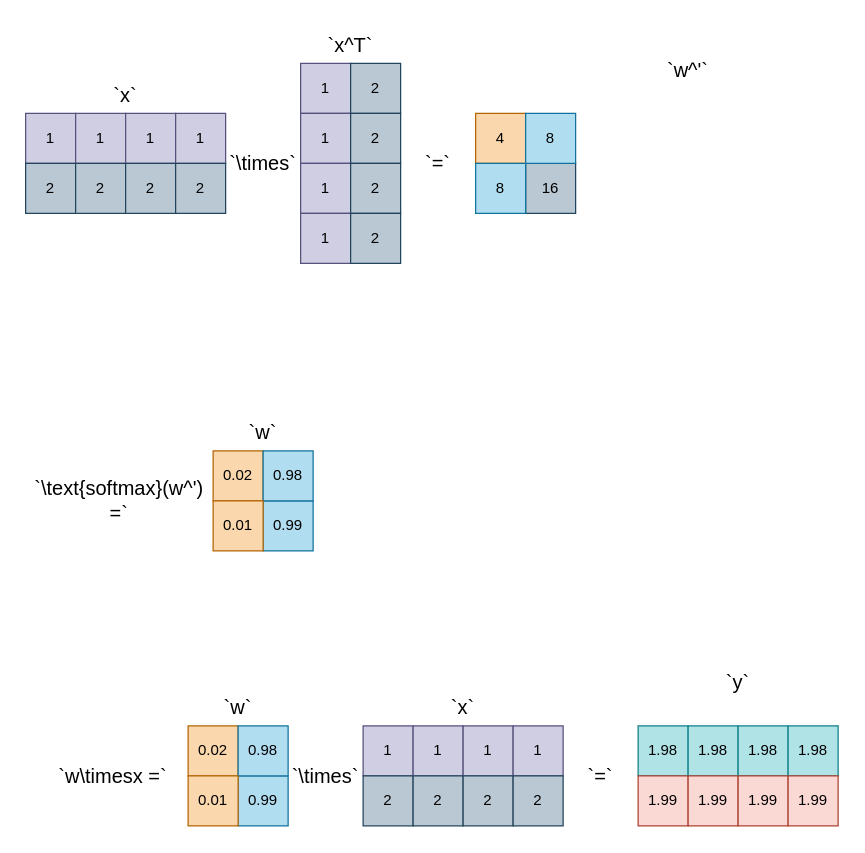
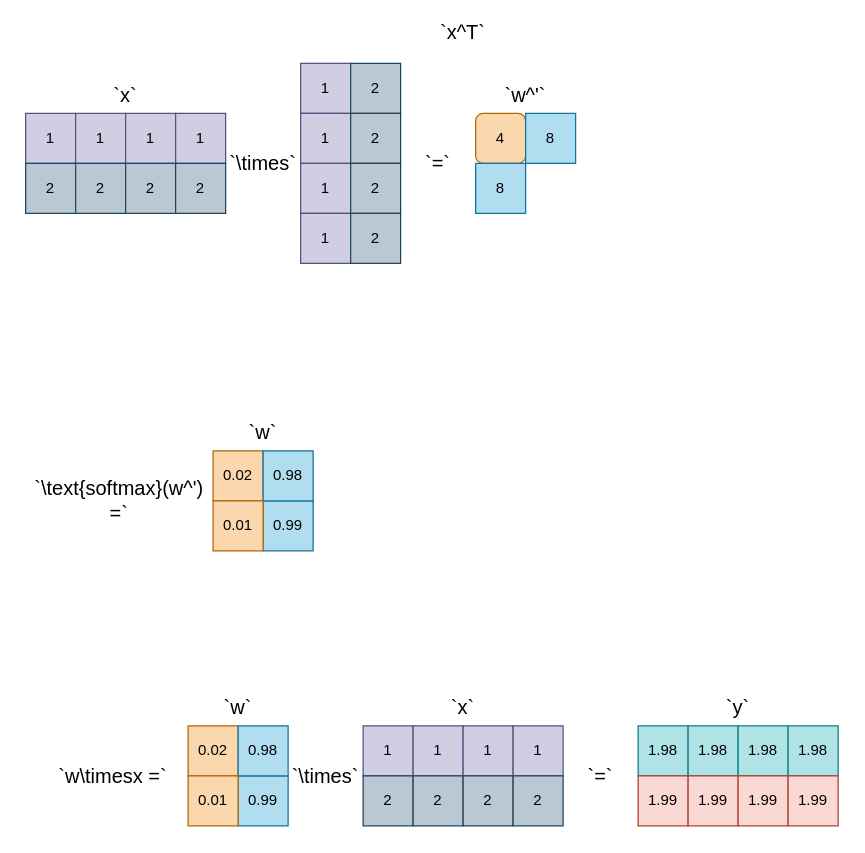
  <mxCell id="0" />
  <mxCell id="1" parent="0" />
  <mxCell id="2" value="1" style="rounded=0;whiteSpace=wrap;html=1;fillColor=#d0cee2;strokeColor=#56517e;" parent="1" vertex="1"><mxGeometry x="240" y="50" width="40" height="40" as="geometry" /></mxCell>
  <mxCell id="3" value="1" style="rounded=0;whiteSpace=wrap;html=1;fillColor=#d0cee2;strokeColor=#56517e;" parent="1" vertex="1"><mxGeometry x="240" y="90" width="40" height="40" as="geometry" /></mxCell>
  <mxCell id="4" value="1" style="rounded=0;whiteSpace=wrap;html=1;fillColor=#d0cee2;strokeColor=#56517e;" parent="1" vertex="1"><mxGeometry x="240" y="130" width="40" height="40" as="geometry" /></mxCell>
  <mxCell id="5" value="1" style="rounded=0;whiteSpace=wrap;html=1;fillColor=#d0cee2;strokeColor=#56517e;" parent="1" vertex="1"><mxGeometry x="240" y="170" width="40" height="40" as="geometry" /></mxCell>
  <mxCell id="6" value="2" style="rounded=0;whiteSpace=wrap;html=1;fillColor=#bac8d3;strokeColor=#23445d;" parent="1" vertex="1"><mxGeometry x="280" y="50" width="40" height="40" as="geometry" /></mxCell>
  <mxCell id="7" value="2" style="rounded=0;whiteSpace=wrap;html=1;fillColor=#bac8d3;strokeColor=#23445d;" parent="1" vertex="1"><mxGeometry x="280" y="90" width="40" height="40" as="geometry" /></mxCell>
  <mxCell id="8" value="2" style="rounded=0;whiteSpace=wrap;html=1;fillColor=#bac8d3;strokeColor=#23445d;" parent="1" vertex="1"><mxGeometry x="280" y="130" width="40" height="40" as="geometry" /></mxCell>
  <mxCell id="9" value="2" style="rounded=0;whiteSpace=wrap;html=1;fillColor=#bac8d3;strokeColor=#23445d;" parent="1" vertex="1"><mxGeometry x="280" y="170" width="40" height="40" as="geometry" /></mxCell>
  <mxCell id="10" value="`\times`" style="text;html=1;strokeColor=none;fillColor=none;align=center;verticalAlign=middle;whiteSpace=wrap;rounded=0;fontSize=16;" parent="1" vertex="1"><mxGeometry x="180" y="50" width="60" height="160" as="geometry" /></mxCell>
  <mxCell id="11" value="`=`" style="text;html=1;strokeColor=none;fillColor=none;align=center;verticalAlign=middle;whiteSpace=wrap;rounded=0;fontSize=16;" parent="1" vertex="1"><mxGeometry x="320" y="50" width="60" height="160" as="geometry" /></mxCell>
- <mxCell id="12" value="4" style="rounded=0;whiteSpace=wrap;html=1;fillColor=#fad7ac;strokeColor=#b46504;" parent="1" vertex="1"><mxGeometry x="380" y="90" width="40" height="40" as="geometry" /></mxCell>
- <mxCell id="13" value="16" style="rounded=0;whiteSpace=wrap;html=1;fillColor=#bac8d3;strokeColor=#23445d;" parent="1" vertex="1"><mxGeometry x="420" y="130" width="40" height="40" as="geometry" /></mxCell>
+ <mxCell id="12" value="4" style="whiteSpace=wrap;html=1;fillColor=#fad7ac;strokeColor=#b46504;rounded=1;" parent="1" vertex="1"><mxGeometry x="380" y="90" width="40" height="40" as="geometry" /></mxCell>
  <mxCell id="14" value="8" style="rounded=0;whiteSpace=wrap;html=1;fillColor=#b1ddf0;strokeColor=#10739e;" parent="1" vertex="1"><mxGeometry x="420" y="90" width="40" height="40" as="geometry" /></mxCell>
  <mxCell id="15" value="8" style="rounded=0;whiteSpace=wrap;html=1;fillColor=#b1ddf0;strokeColor=#10739e;" parent="1" vertex="1"><mxGeometry x="380" y="130" width="40" height="40" as="geometry" /></mxCell>
- <mxCell id="16" value="`x^T`" style="text;html=1;strokeColor=none;fillColor=none;align=center;verticalAlign=middle;whiteSpace=wrap;rounded=0;fontSize=16;" parent="1" vertex="1"><mxGeometry x="240" y="20" width="80" height="30" as="geometry" /></mxCell>
+ <mxCell id="16" value="`x^T`" style="text;html=1;strokeColor=none;fillColor=none;align=center;verticalAlign=middle;whiteSpace=wrap;rounded=0;fontSize=16;" parent="1" vertex="1"><mxGeometry x="330" y="10" width="80" height="30" as="geometry" /></mxCell>
  <mxCell id="17" value="1" style="rounded=0;whiteSpace=wrap;html=1;fillColor=#d0cee2;strokeColor=#56517e;" parent="1" vertex="1"><mxGeometry x="20" y="90" width="40" height="40" as="geometry" /></mxCell>
  <mxCell id="18" value="2" style="rounded=0;whiteSpace=wrap;html=1;fillColor=#bac8d3;strokeColor=#23445d;" parent="1" vertex="1"><mxGeometry x="20" y="130" width="40" height="40" as="geometry" /></mxCell>
  <mxCell id="19" value="1" style="rounded=0;whiteSpace=wrap;html=1;fillColor=#d0cee2;strokeColor=#56517e;" parent="1" vertex="1"><mxGeometry x="60" y="90" width="40" height="40" as="geometry" /></mxCell>
  <mxCell id="20" value="2" style="rounded=0;whiteSpace=wrap;html=1;fillColor=#bac8d3;strokeColor=#23445d;" parent="1" vertex="1"><mxGeometry x="60" y="130" width="40" height="40" as="geometry" /></mxCell>
  <mxCell id="21" value="1" style="rounded=0;whiteSpace=wrap;html=1;fillColor=#d0cee2;strokeColor=#56517e;" parent="1" vertex="1"><mxGeometry x="100" y="90" width="40" height="40" as="geometry" /></mxCell>
  <mxCell id="22" value="2" style="rounded=0;whiteSpace=wrap;html=1;fillColor=#bac8d3;strokeColor=#23445d;" parent="1" vertex="1"><mxGeometry x="100" y="130" width="40" height="40" as="geometry" /></mxCell>
  <mxCell id="23" value="1" style="rounded=0;whiteSpace=wrap;html=1;fillColor=#d0cee2;strokeColor=#56517e;" parent="1" vertex="1"><mxGeometry x="140" y="90" width="40" height="40" as="geometry" /></mxCell>
  <mxCell id="24" value="2" style="rounded=0;whiteSpace=wrap;html=1;fillColor=#bac8d3;strokeColor=#23445d;" parent="1" vertex="1"><mxGeometry x="140" y="130" width="40" height="40" as="geometry" /></mxCell>
  <mxCell id="25" value="`x`" style="text;html=1;strokeColor=none;fillColor=none;align=center;verticalAlign=middle;whiteSpace=wrap;rounded=0;fontSize=16;" parent="1" vertex="1"><mxGeometry x="20" y="60" width="160" height="30" as="geometry" /></mxCell>
- <mxCell id="26" value="`w^'`" style="text;html=1;strokeColor=none;fillColor=none;align=center;verticalAlign=middle;whiteSpace=wrap;rounded=0;fontSize=16;" parent="1" vertex="1"><mxGeometry x="510" y="40" width="80" height="30" as="geometry" /></mxCell>
+ <mxCell id="26" value="`w^'`" style="text;html=1;strokeColor=none;fillColor=none;align=center;verticalAlign=middle;whiteSpace=wrap;rounded=0;fontSize=16;" parent="1" vertex="1"><mxGeometry x="380" y="60" width="80" height="30" as="geometry" /></mxCell>
  <mxCell id="27" value="`\text{softmax}(w^') =`" style="text;html=1;strokeColor=none;fillColor=none;align=center;verticalAlign=middle;whiteSpace=wrap;rounded=0;fontSize=16;" parent="1" vertex="1"><mxGeometry x="20" y="380" width="150" height="40" as="geometry" /></mxCell>
  <mxCell id="28" value="0.02" style="rounded=0;whiteSpace=wrap;html=1;fillColor=#fad7ac;strokeColor=#b46504;" parent="1" vertex="1"><mxGeometry x="170" y="360" width="40" height="40" as="geometry" /></mxCell>
  <mxCell id="29" value="0.99" style="rounded=0;whiteSpace=wrap;html=1;fillColor=#b1ddf0;strokeColor=#10739e;" parent="1" vertex="1"><mxGeometry x="210" y="400" width="40" height="40" as="geometry" /></mxCell>
  <mxCell id="30" value="0.98" style="rounded=0;whiteSpace=wrap;html=1;fillColor=#b1ddf0;strokeColor=#10739e;" parent="1" vertex="1"><mxGeometry x="210" y="360" width="40" height="40" as="geometry" /></mxCell>
  <mxCell id="31" value="0.01" style="rounded=0;whiteSpace=wrap;html=1;fillColor=#fad7ac;strokeColor=#b46504;" parent="1" vertex="1"><mxGeometry x="170" y="400" width="40" height="40" as="geometry" /></mxCell>
  <mxCell id="32" value="`w`" style="text;html=1;strokeColor=none;fillColor=none;align=center;verticalAlign=middle;whiteSpace=wrap;rounded=0;fontSize=16;" parent="1" vertex="1"><mxGeometry x="170" y="330" width="80" height="30" as="geometry" /></mxCell>
  <mxCell id="33" value="`w\timesx =`" style="text;html=1;strokeColor=none;fillColor=none;align=center;verticalAlign=middle;whiteSpace=wrap;rounded=0;fontSize=16;" parent="1" vertex="1"><mxGeometry x="40" y="600" width="100" height="40" as="geometry" /></mxCell>
  <mxCell id="34" value="`w`" style="text;html=1;strokeColor=none;fillColor=none;align=center;verticalAlign=middle;whiteSpace=wrap;rounded=0;fontSize=16;" parent="1" vertex="1"><mxGeometry x="150" y="550" width="80" height="30" as="geometry" /></mxCell>
  <mxCell id="35" value="`\times`" style="text;html=1;strokeColor=none;fillColor=none;align=center;verticalAlign=middle;whiteSpace=wrap;rounded=0;fontSize=16;" parent="1" vertex="1"><mxGeometry x="230" y="580" width="60" height="80" as="geometry" /></mxCell>
  <mxCell id="36" value="1" style="rounded=0;whiteSpace=wrap;html=1;fillColor=#d0cee2;strokeColor=#56517e;" parent="1" vertex="1"><mxGeometry x="290" y="580" width="40" height="40" as="geometry" /></mxCell>
  <mxCell id="37" value="2" style="rounded=0;whiteSpace=wrap;html=1;fillColor=#bac8d3;strokeColor=#23445d;" parent="1" vertex="1"><mxGeometry x="290" y="620" width="40" height="40" as="geometry" /></mxCell>
  <mxCell id="38" value="1" style="rounded=0;whiteSpace=wrap;html=1;fillColor=#d0cee2;strokeColor=#56517e;" parent="1" vertex="1"><mxGeometry x="330" y="580" width="40" height="40" as="geometry" /></mxCell>
  <mxCell id="39" value="2" style="rounded=0;whiteSpace=wrap;html=1;fillColor=#bac8d3;strokeColor=#23445d;" parent="1" vertex="1"><mxGeometry x="330" y="620" width="40" height="40" as="geometry" /></mxCell>
  <mxCell id="40" value="1" style="rounded=0;whiteSpace=wrap;html=1;fillColor=#d0cee2;strokeColor=#56517e;" parent="1" vertex="1"><mxGeometry x="370" y="580" width="40" height="40" as="geometry" /></mxCell>
  <mxCell id="41" value="2" style="rounded=0;whiteSpace=wrap;html=1;fillColor=#bac8d3;strokeColor=#23445d;" parent="1" vertex="1"><mxGeometry x="370" y="620" width="40" height="40" as="geometry" /></mxCell>
  <mxCell id="42" value="1" style="rounded=0;whiteSpace=wrap;html=1;fillColor=#d0cee2;strokeColor=#56517e;" parent="1" vertex="1"><mxGeometry x="410" y="580" width="40" height="40" as="geometry" /></mxCell>
  <mxCell id="43" value="2" style="rounded=0;whiteSpace=wrap;html=1;fillColor=#bac8d3;strokeColor=#23445d;" parent="1" vertex="1"><mxGeometry x="410" y="620" width="40" height="40" as="geometry" /></mxCell>
  <mxCell id="44" value="`x`" style="text;html=1;strokeColor=none;fillColor=none;align=center;verticalAlign=middle;whiteSpace=wrap;rounded=0;fontSize=16;" parent="1" vertex="1"><mxGeometry x="290" y="550" width="160" height="30" as="geometry" /></mxCell>
  <mxCell id="45" value="`=`" style="text;html=1;strokeColor=none;fillColor=none;align=center;verticalAlign=middle;whiteSpace=wrap;rounded=0;fontSize=16;" parent="1" vertex="1"><mxGeometry x="450" y="580" width="60" height="80" as="geometry" /></mxCell>
  <mxCell id="46" value="1.98" style="rounded=0;whiteSpace=wrap;html=1;fillColor=#b0e3e6;strokeColor=#0e8088;" parent="1" vertex="1"><mxGeometry x="510" y="580" width="40" height="40" as="geometry" /></mxCell>
  <mxCell id="47" value="1.99" style="rounded=0;whiteSpace=wrap;html=1;fillColor=#fad9d5;strokeColor=#ae4132;" parent="1" vertex="1"><mxGeometry x="510" y="620" width="40" height="40" as="geometry" /></mxCell>
- <mxCell id="48" value="`y`" style="text;html=1;strokeColor=none;fillColor=none;align=center;verticalAlign=middle;whiteSpace=wrap;rounded=0;fontSize=16;" parent="1" vertex="1"><mxGeometry x="510" y="530" width="160" height="30" as="geometry" /></mxCell>
+ <mxCell id="48" value="`y`" style="text;html=1;strokeColor=none;fillColor=none;align=center;verticalAlign=middle;whiteSpace=wrap;rounded=0;fontSize=16;" parent="1" vertex="1"><mxGeometry x="510" y="550" width="160" height="30" as="geometry" /></mxCell>
  <mxCell id="49" value="0.02" style="rounded=0;whiteSpace=wrap;html=1;fillColor=#fad7ac;strokeColor=#b46504;" vertex="1" parent="1"><mxGeometry x="150" y="580" width="40" height="40" as="geometry" /></mxCell>
  <mxCell id="50" value="0.99" style="rounded=0;whiteSpace=wrap;html=1;fillColor=#b1ddf0;strokeColor=#10739e;" vertex="1" parent="1"><mxGeometry x="190" y="620" width="40" height="40" as="geometry" /></mxCell>
  <mxCell id="51" value="0.98" style="rounded=0;whiteSpace=wrap;html=1;fillColor=#b1ddf0;strokeColor=#10739e;" vertex="1" parent="1"><mxGeometry x="190" y="580" width="40" height="40" as="geometry" /></mxCell>
  <mxCell id="52" value="0.01" style="rounded=0;whiteSpace=wrap;html=1;fillColor=#fad7ac;strokeColor=#b46504;" vertex="1" parent="1"><mxGeometry x="150" y="620" width="40" height="40" as="geometry" /></mxCell>
  <mxCell id="53" value="1.98" style="rounded=0;whiteSpace=wrap;html=1;fillColor=#b0e3e6;strokeColor=#0e8088;" vertex="1" parent="1"><mxGeometry x="550" y="580" width="40" height="40" as="geometry" /></mxCell>
  <mxCell id="54" value="1.99" style="rounded=0;whiteSpace=wrap;html=1;fillColor=#fad9d5;strokeColor=#ae4132;" vertex="1" parent="1"><mxGeometry x="550" y="620" width="40" height="40" as="geometry" /></mxCell>
  <mxCell id="55" value="1.98" style="rounded=0;whiteSpace=wrap;html=1;fillColor=#b0e3e6;strokeColor=#0e8088;" vertex="1" parent="1"><mxGeometry x="590" y="580" width="40" height="40" as="geometry" /></mxCell>
  <mxCell id="56" value="1.99" style="rounded=0;whiteSpace=wrap;html=1;fillColor=#fad9d5;strokeColor=#ae4132;" vertex="1" parent="1"><mxGeometry x="590" y="620" width="40" height="40" as="geometry" /></mxCell>
  <mxCell id="57" value="1.98" style="rounded=0;whiteSpace=wrap;html=1;fillColor=#b0e3e6;strokeColor=#0e8088;" vertex="1" parent="1"><mxGeometry x="630" y="580" width="40" height="40" as="geometry" /></mxCell>
  <mxCell id="58" value="1.99" style="rounded=0;whiteSpace=wrap;html=1;fillColor=#fad9d5;strokeColor=#ae4132;" vertex="1" parent="1"><mxGeometry x="630" y="620" width="40" height="40" as="geometry" /></mxCell>
